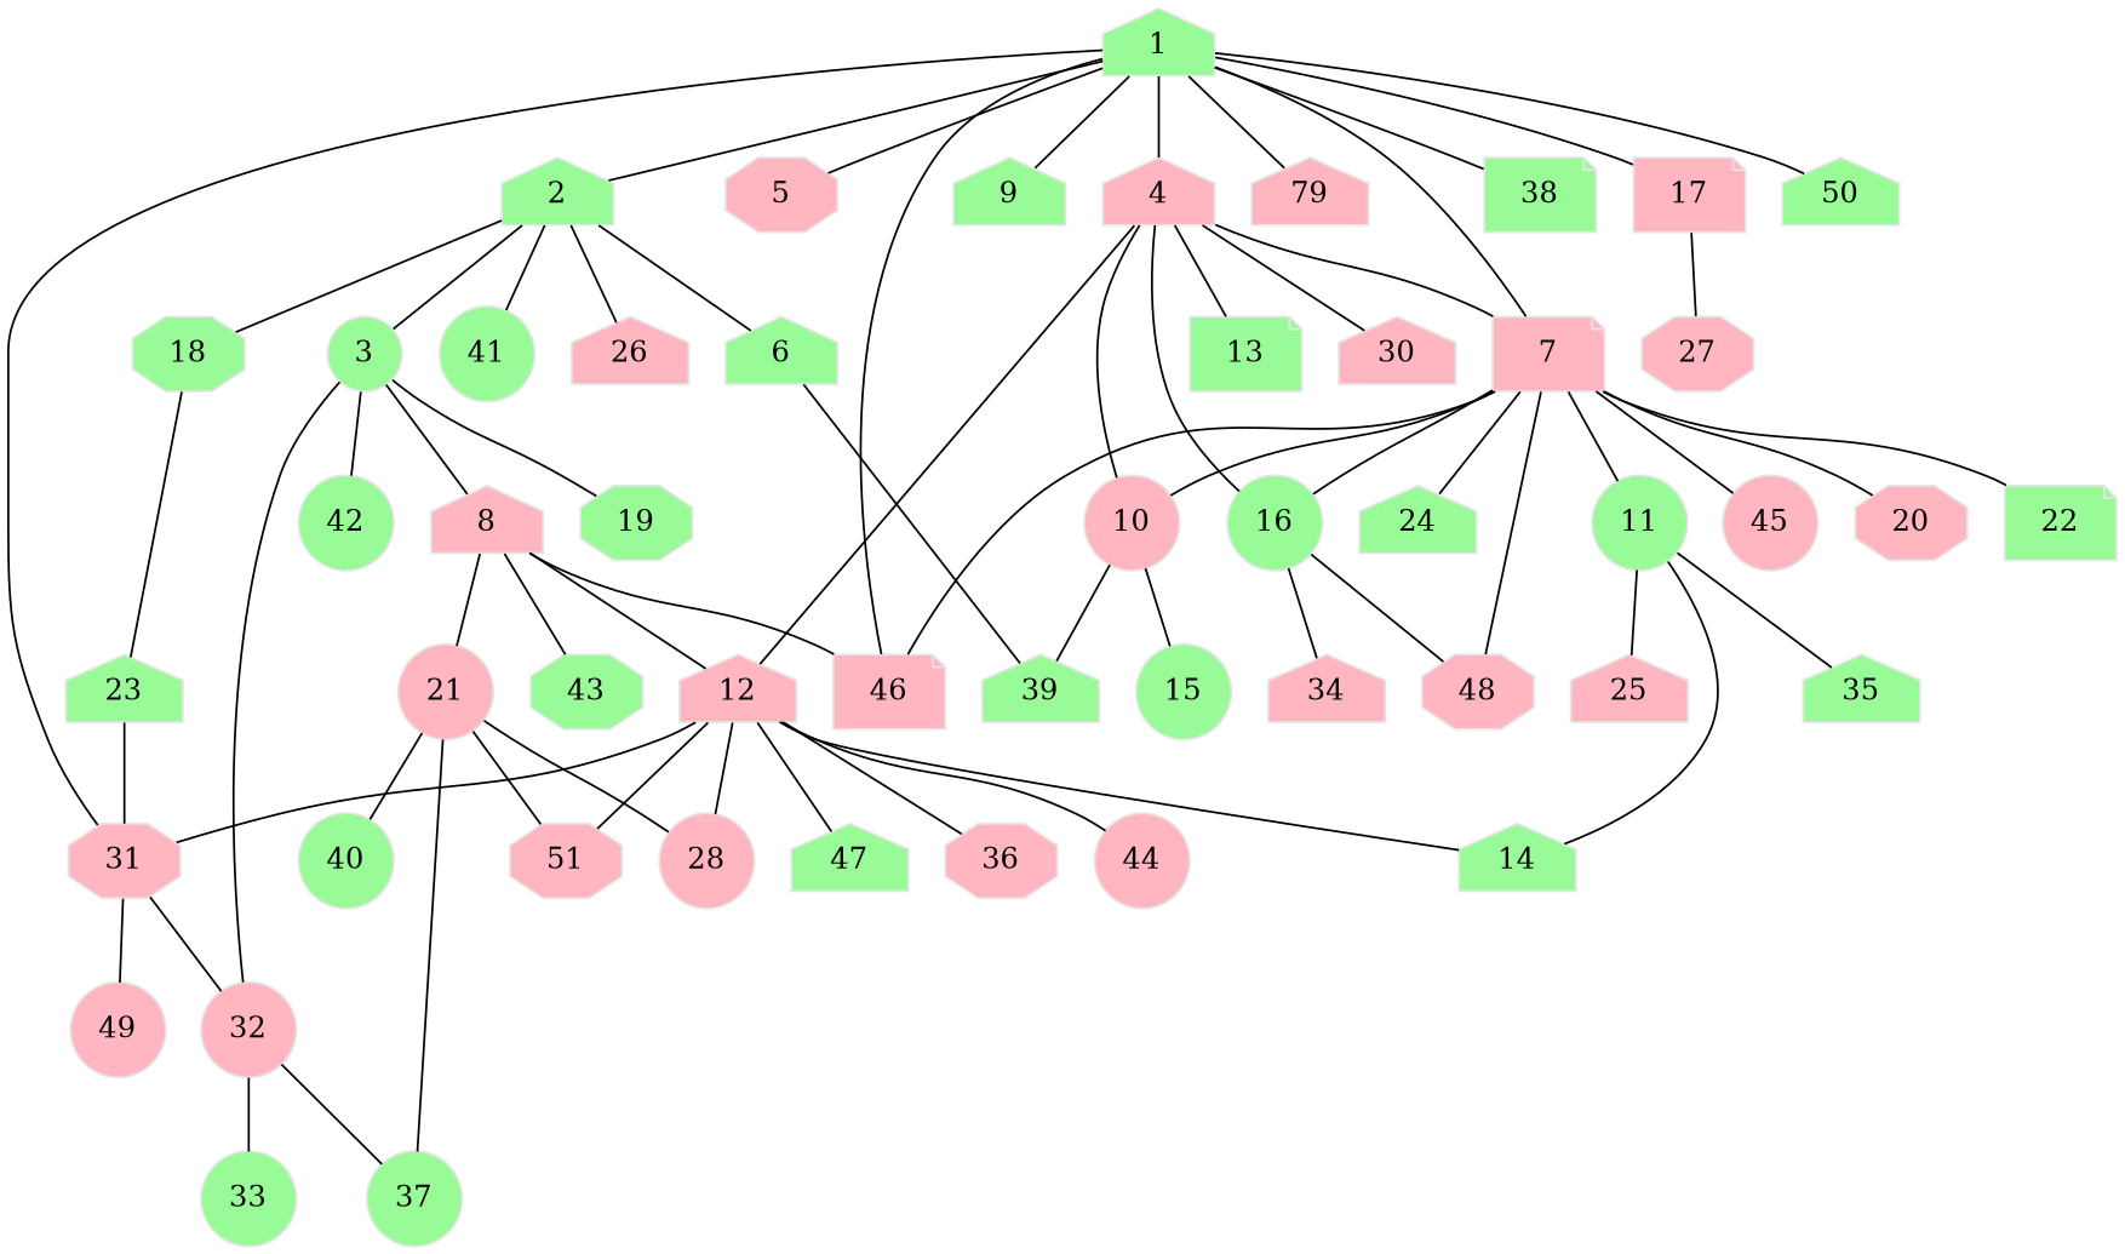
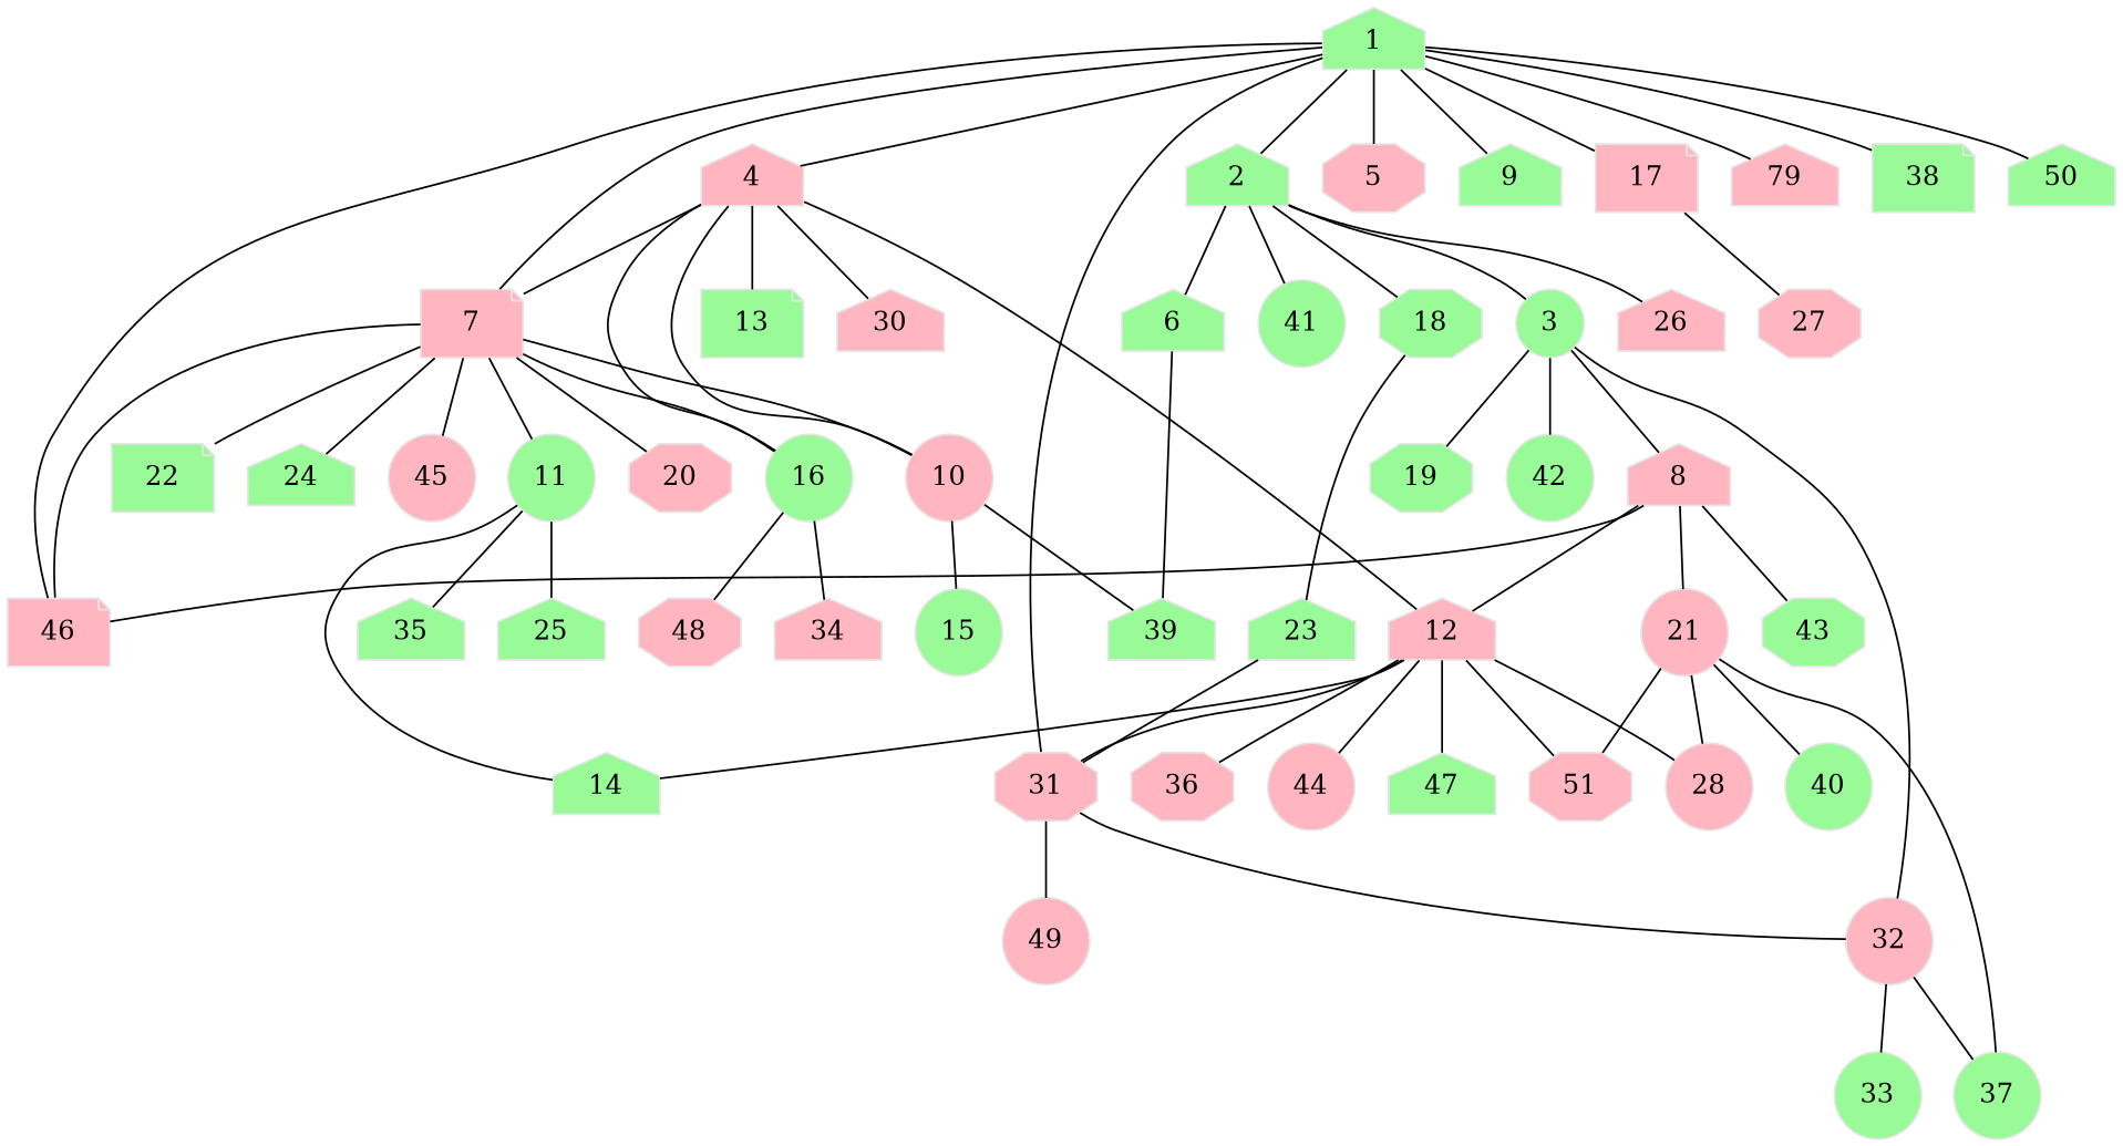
  graph {
    node [color=gray90 fillcolor=palegreen shape=house style=filled]
    1
    2
    4 [fillcolor=lightpink]
    5 [fillcolor=lightpink shape=octagon]
    7 [fillcolor=lightpink shape=note]
    9
    17 [fillcolor=lightpink shape=note]
    n8 [fillcolor=lightpink label=79]
    31 [fillcolor=lightpink shape=octagon]
    38 [shape=note]
    46 [fillcolor=lightpink shape=note]
    50
    3 [shape=circle]
    6
    18 [shape=octagon]
    26 [fillcolor=lightpink]
    41 [shape=circle]
    10 [fillcolor=lightpink shape=circle]
    12 [fillcolor=lightpink]
    13 [shape=note]
    16 [shape=circle]
    30 [fillcolor=lightpink]
    11 [shape=circle]
    20 [fillcolor=lightpink shape=octagon]
    22 [shape=note]
    24
    45 [fillcolor=lightpink shape=circle]
    48 [fillcolor=lightpink shape=octagon]
    27 [fillcolor=lightpink shape=octagon]
    32 [fillcolor=lightpink shape=circle]
    49 [fillcolor=lightpink shape=circle]
    8 [fillcolor=lightpink]
    19 [shape=octagon]
    42 [shape=circle]
    39
    23
    21 [fillcolor=lightpink shape=circle]
    43 [shape=octagon]
    37 [shape=circle]
    33 [shape=circle]
    15 [shape=circle]
    14
    28 [fillcolor=lightpink shape=circle]
    36 [fillcolor=lightpink shape=octagon]
    44 [fillcolor=lightpink shape=circle]
    47
    51 [fillcolor=lightpink shape=octagon]
    34 [fillcolor=lightpink]
-   25 [fillcolor=lightpink]
+   25
    35
    40 [shape=circle]
    1 -- 2
    1 -- 4
    1 -- 5
    1 -- 7
    1 -- 9
    1 -- 17
    1 -- n8
    1 -- 31
    1 -- 38
    1 -- 46
    1 -- 50
    2 -- 3
    2 -- 6
    2 -- 18
    2 -- 26
    2 -- 41
    4 -- 7
    4 -- 10
    4 -- 12
    4 -- 13
    4 -- 16
    4 -- 30
    7 -- 46
    7 -- 10
    7 -- 16
    7 -- 11
    7 -- 20
    7 -- 22
    7 -- 24
    7 -- 45
-   7 -- 48
    17 -- 27
    31 -- 32
    31 -- 49
    3 -- 32
    3 -- 8
    3 -- 19
    3 -- 42
    6 -- 39
    18 -- 23
    10 -- 39
    10 -- 15
    12 -- 31
    12 -- 14
    12 -- 28
    12 -- 36
    12 -- 44
    12 -- 47
    12 -- 51
    16 -- 48
    16 -- 34
    11 -- 14
    11 -- 25
    11 -- 35
    32 -- 37
    32 -- 33
    8 -- 46
    8 -- 12
    8 -- 21
    8 -- 43
    23 -- 31
    21 -- 37
    21 -- 28
    21 -- 51
    21 -- 40
  }
